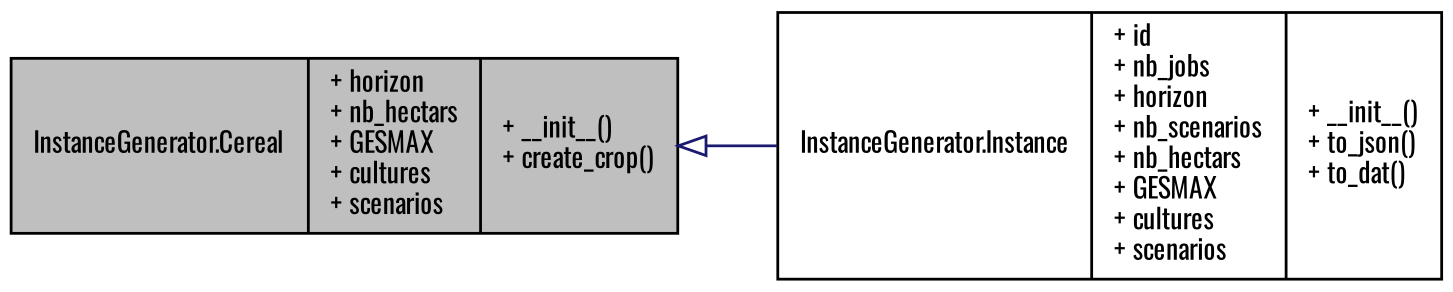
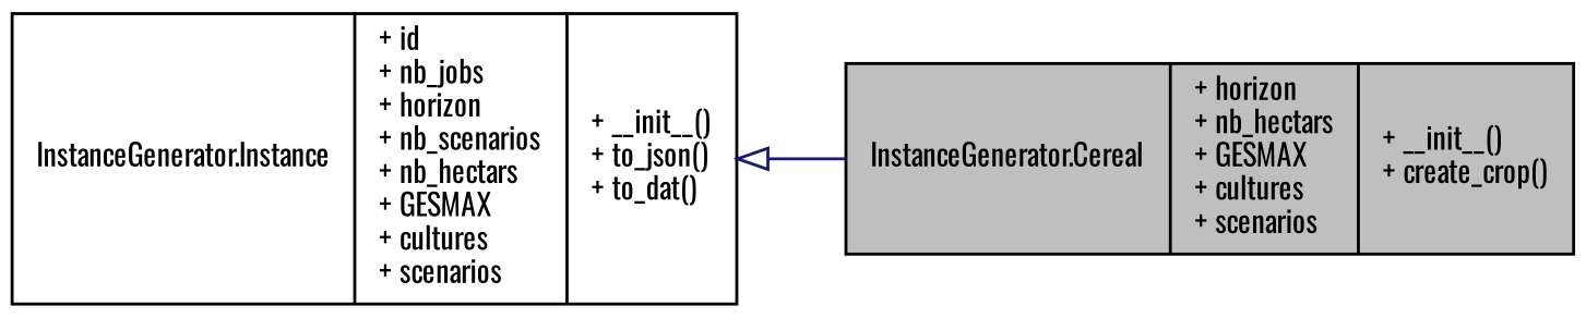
  digraph {
    rankdir=LR
    fontname=Oswald
    node [color=black fontname=Oswald fontsize=10 shape=record style=filled]
    n1 [fillcolor=grey75 fontcolor=black height=0.2 label="{InstanceGenerator.Cereal\n|+ horizon\l+ nb_hectars\l+ GESMAX\l+ cultures\l+ scenarios\l|+ __init__()\l+ create_crop()\l}" width=0.4]
    n2 [fillcolor=white height=0.2 label="{InstanceGenerator.Instance\n|+ id\l+ nb_jobs\l+ horizon\l+ nb_scenarios\l+ nb_hectars\l+ GESMAX\l+ cultures\l+ scenarios\l|+ __init__()\l+ to_json()\l+ to_dat()\l}" width=0.4]
-   n1 -> n2 [arrowtail=onormal color=midnightblue dir=back fontname=Oswald fontsize=10 labelfontname=Helvetica labelfontsize=10 style=solid]
+   n2 -> n1 [arrowtail=onormal color=midnightblue dir=back fontname=Oswald fontsize=10 labelfontname=Helvetica labelfontsize=10 style=solid]
  }
